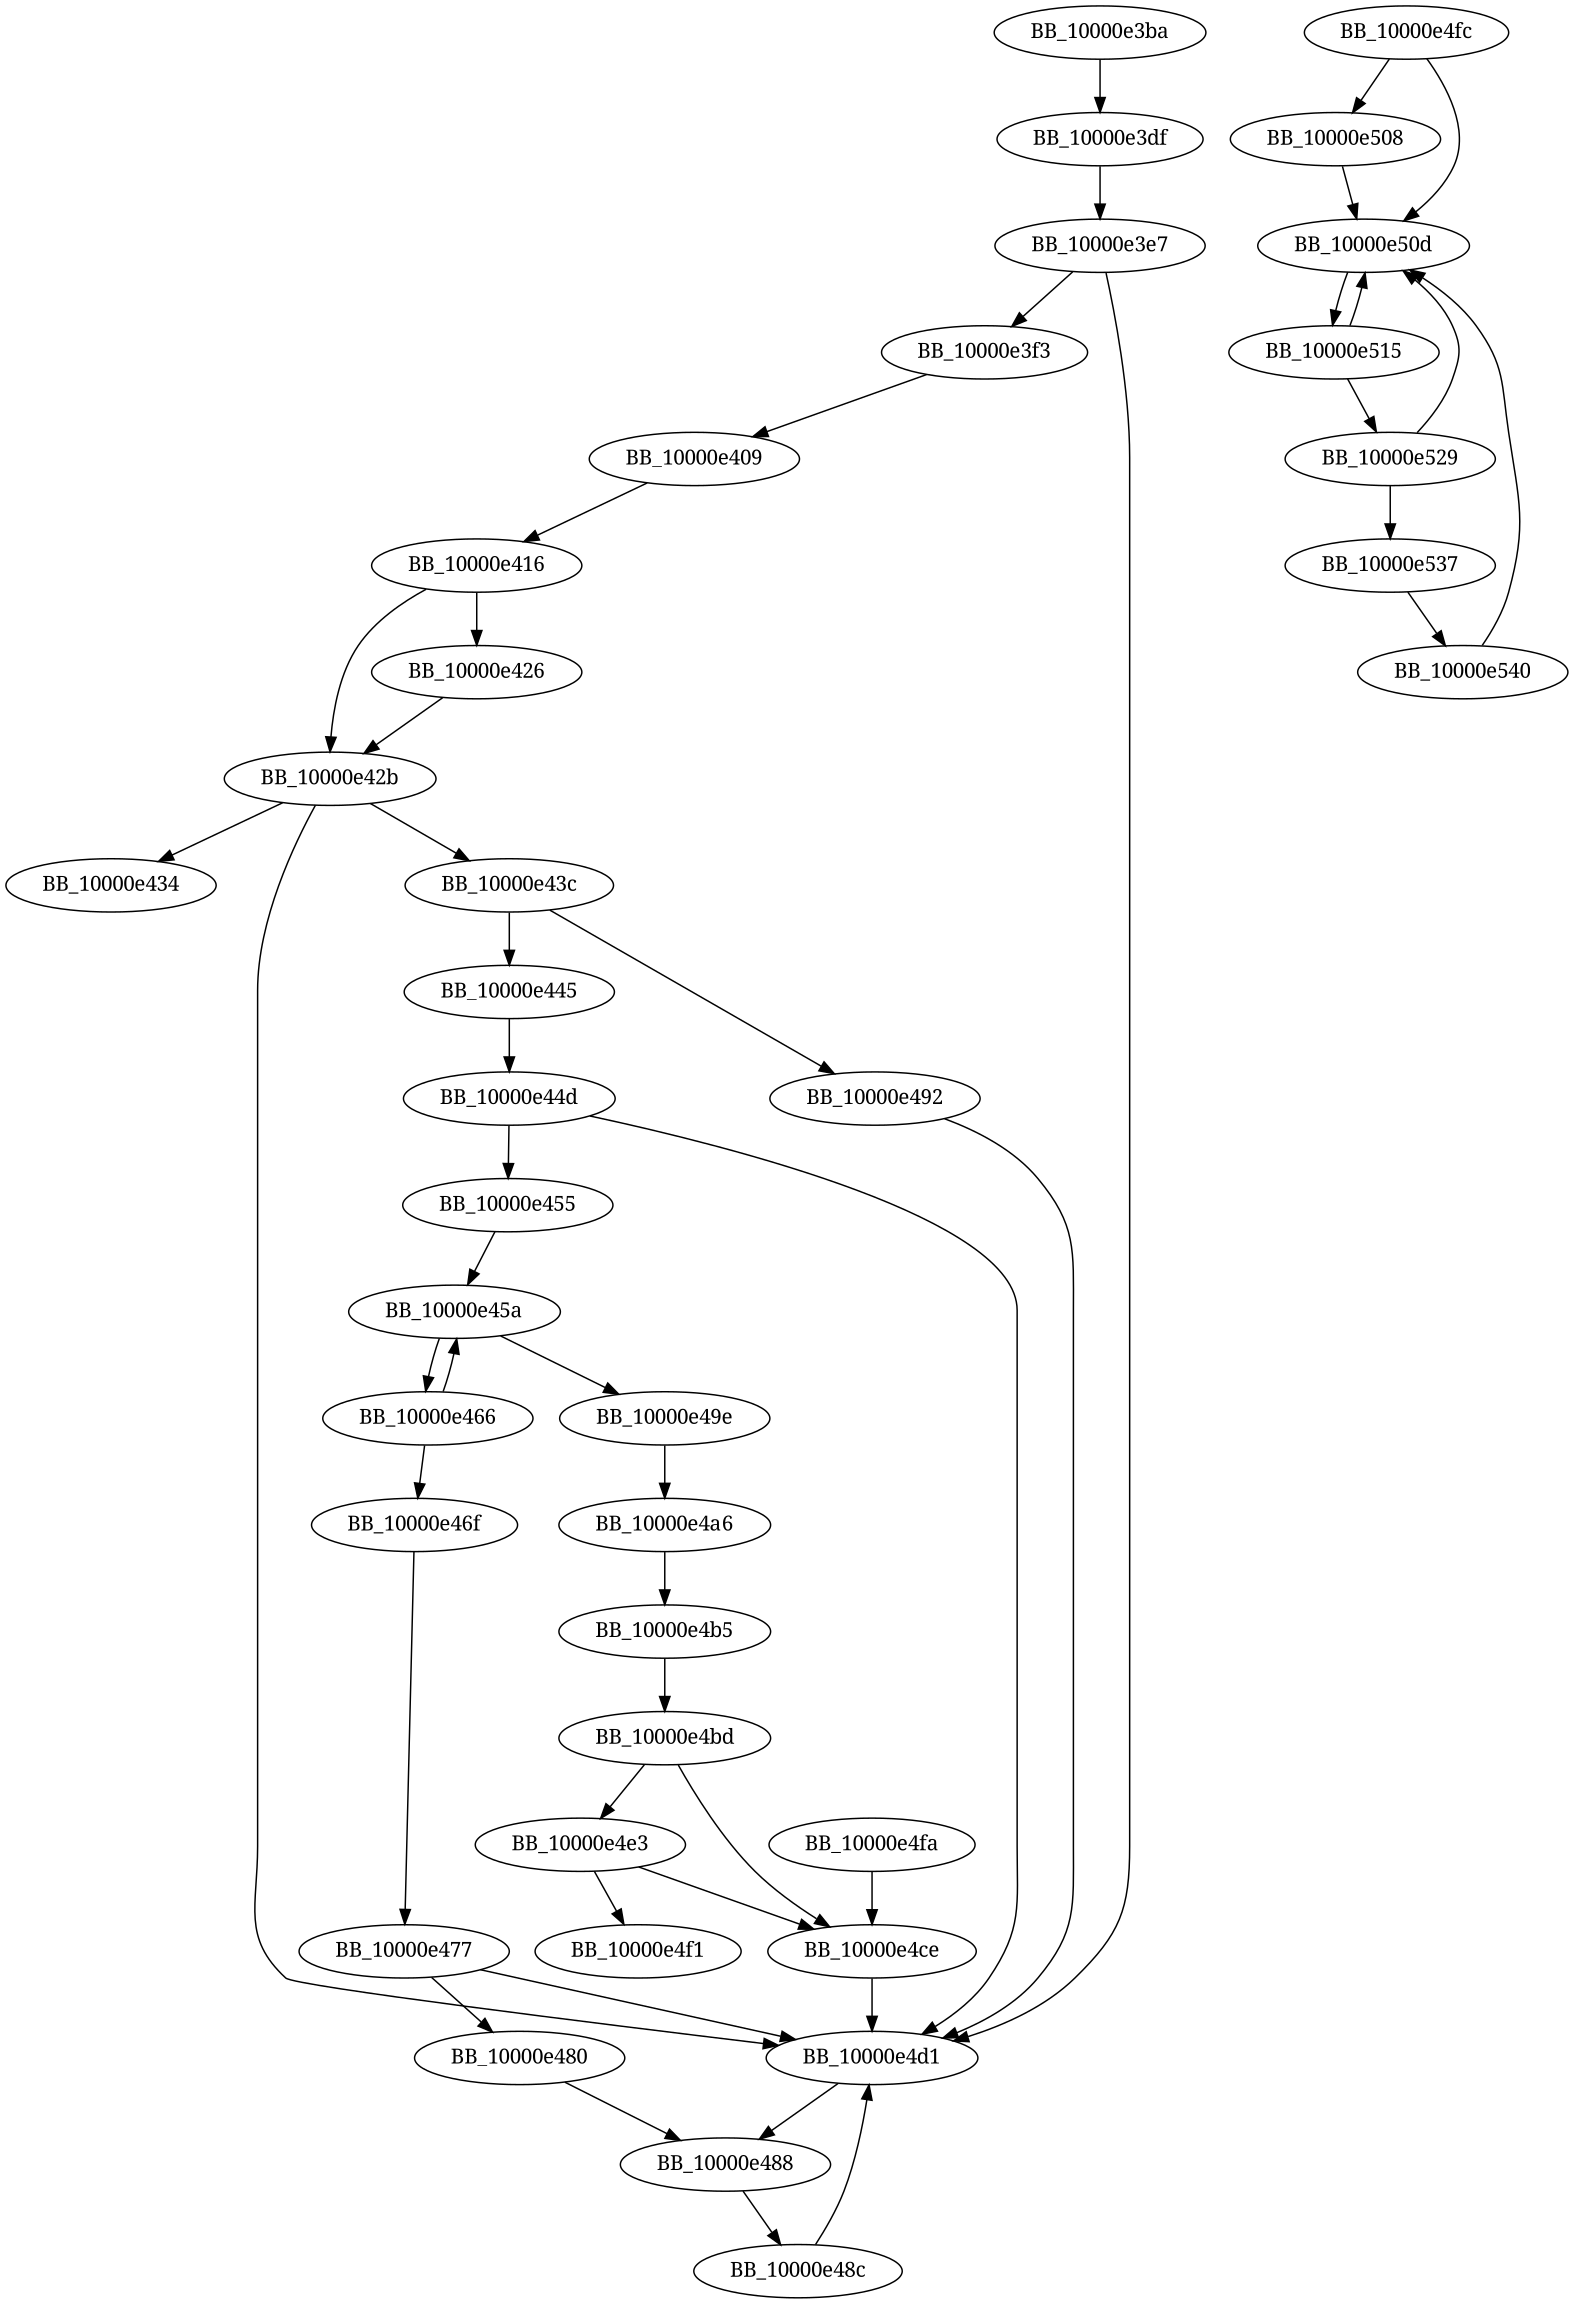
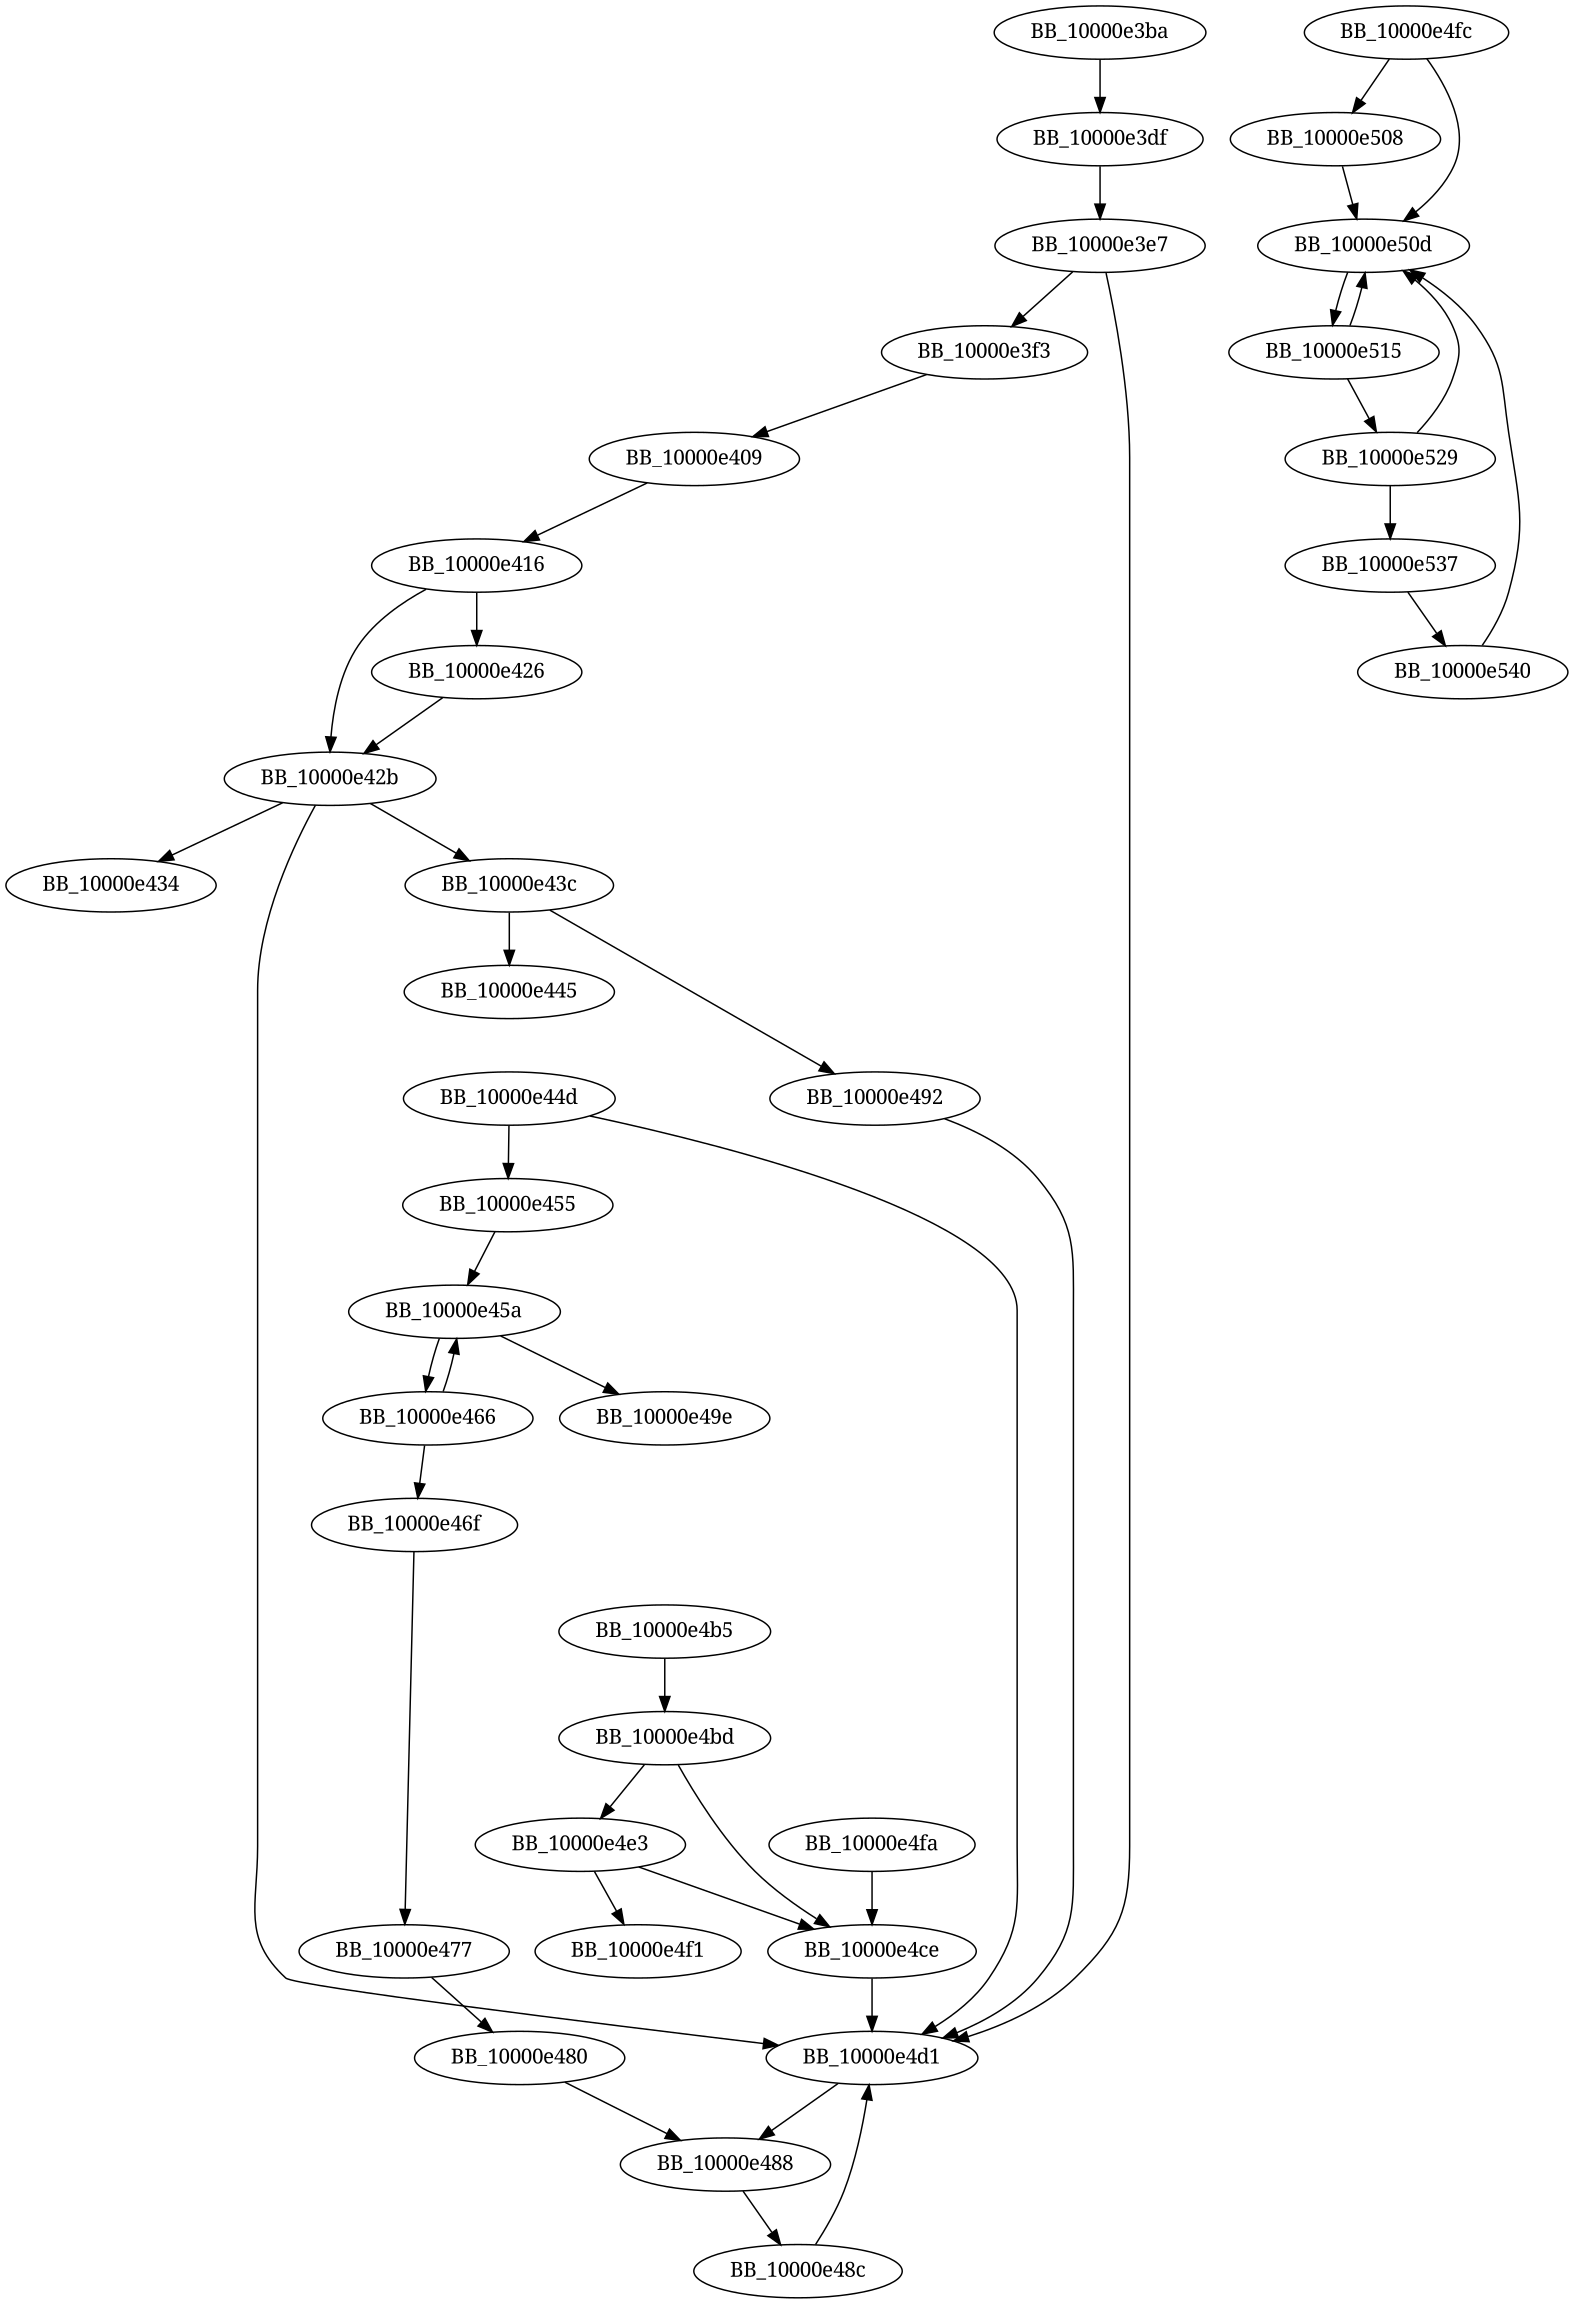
  digraph {
    fontname="Noto Serif"
    node [fontname="Noto Serif"]
    edge [fontname="Noto Serif"]
    BB_10000e3ba
    BB_10000e3df
    BB_10000e3e7
    BB_10000e3f3
    BB_10000e4d1
    BB_10000e409
    BB_10000e488
    BB_10000e416
    BB_10000e426
    BB_10000e42b
    BB_10000e434
    BB_10000e43c
    BB_10000e445
    BB_10000e492
    BB_10000e44d
    BB_10000e455
    BB_10000e45a
    BB_10000e466
    BB_10000e49e
    BB_10000e46f
-   BB_10000e4a6
    BB_10000e477
    BB_10000e4b5
    BB_10000e480
    BB_10000e48c
    BB_10000e4bd
    BB_10000e4ce
    BB_10000e4e3
    BB_10000e4f1
    BB_10000e4fa
    BB_10000e4fc
    BB_10000e508
    BB_10000e50d
    BB_10000e515
    BB_10000e529
    BB_10000e537
    BB_10000e540
    BB_10000e3ba -> BB_10000e3df
    BB_10000e3df -> BB_10000e3e7
    BB_10000e3e7 -> BB_10000e3f3
    BB_10000e3e7 -> BB_10000e4d1
    BB_10000e3f3 -> BB_10000e409
    BB_10000e4d1 -> BB_10000e488
    BB_10000e409 -> BB_10000e416
    BB_10000e488 -> BB_10000e48c
    BB_10000e416 -> BB_10000e426
    BB_10000e416 -> BB_10000e42b
    BB_10000e426 -> BB_10000e42b
    BB_10000e42b -> BB_10000e4d1
    BB_10000e42b -> BB_10000e434
    BB_10000e42b -> BB_10000e43c
    BB_10000e43c -> BB_10000e445
    BB_10000e43c -> BB_10000e492
-   BB_10000e445 -> BB_10000e44d
    BB_10000e492 -> BB_10000e4d1
    BB_10000e44d -> BB_10000e4d1
    BB_10000e44d -> BB_10000e455
    BB_10000e455 -> BB_10000e45a
    BB_10000e45a -> BB_10000e466
    BB_10000e45a -> BB_10000e49e
    BB_10000e466 -> BB_10000e45a
    BB_10000e466 -> BB_10000e46f
-   BB_10000e49e -> BB_10000e4a6
    BB_10000e46f -> BB_10000e477
-   BB_10000e4a6 -> BB_10000e4b5
-   BB_10000e477 -> BB_10000e4d1
    BB_10000e477 -> BB_10000e480
    BB_10000e4b5 -> BB_10000e4bd
    BB_10000e480 -> BB_10000e488
    BB_10000e48c -> BB_10000e4d1
    BB_10000e4bd -> BB_10000e4ce
    BB_10000e4bd -> BB_10000e4e3
    BB_10000e4ce -> BB_10000e4d1
    BB_10000e4e3 -> BB_10000e4ce
    BB_10000e4e3 -> BB_10000e4f1
    BB_10000e4fa -> BB_10000e4ce
    BB_10000e4fc -> BB_10000e508
    BB_10000e4fc -> BB_10000e50d
    BB_10000e508 -> BB_10000e50d
    BB_10000e50d -> BB_10000e515
    BB_10000e515 -> BB_10000e50d
    BB_10000e515 -> BB_10000e529
    BB_10000e529 -> BB_10000e50d
    BB_10000e529 -> BB_10000e537
    BB_10000e537 -> BB_10000e540
    BB_10000e540 -> BB_10000e50d
  }
